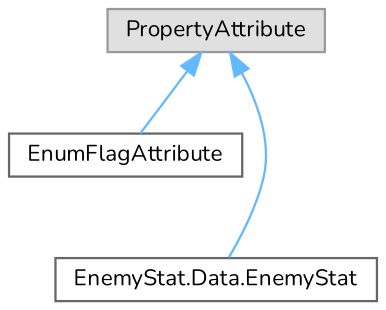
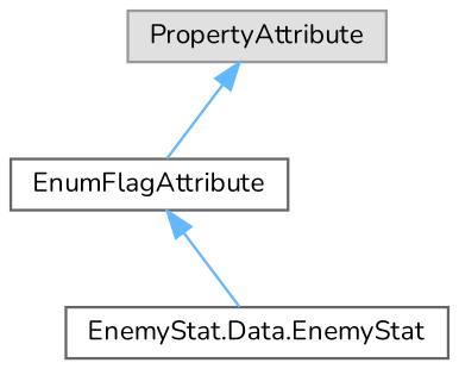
  digraph {
    fontname=Nunito
    rankdir=TB
    node [color=grey40 fillcolor=white fontname=Nunito fontsize=10 shape=box style=filled]
    edge [color=steelblue1 dir=back fontname=Nunito fontsize=10 labelfontname=Helvetica labelfontsize=10 style=solid]
    n1 [color=grey60 fillcolor="#E0E0E0" height=0.2 label=PropertyAttribute width=0.4]
    n2 [height=0.2 label=EnumFlagAttribute width=0.4]
    n3 [height=0.2 label="EnemyStat.Data.EnemyStat" width=0.4]
    n1 -> n2
-   n1 -> n3
+   n2 -> n3
  }
